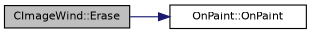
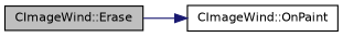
  digraph {
    rankdir=LR
    node [color=black fontname=Helvetica fontsize=10 shape=record style=filled]
    n1 [fillcolor=grey75 fontcolor=black height=0.2 label="CImageWind::Erase" width=0.4]
-   n2 [fillcolor=white height=0.2 label="OnPaint::OnPaint" width=0.4]
+   n2 [fillcolor=white height=0.2 label="CImageWind::OnPaint" width=0.4]
    n1 -> n2 [color=midnightblue fontname=Helvetica fontsize=10 labelfontname=Helvetica labelfontsize=10 style=solid]
  }
